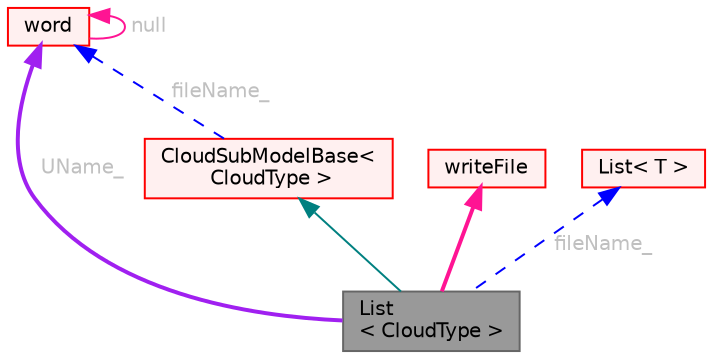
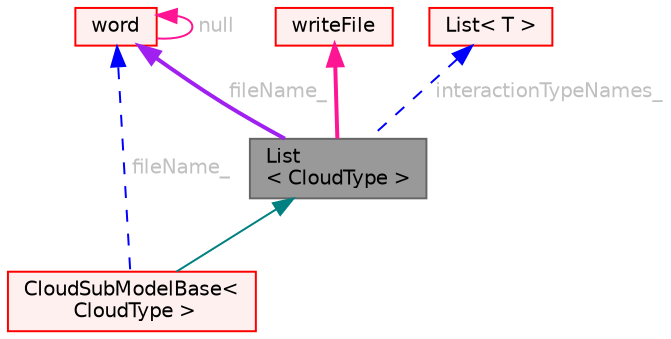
  digraph {
    node [color=red fillcolor="#FFF0F0" fontname=Helvetica fontsize=10 shape=box style=filled]
    edge [color=deeppink dir=back fontname=Helvetica fontsize=10 labelfontname=Helvetica labelfontsize=10 style=solid fontcolor=grey]
    n1 [color=gray40 fillcolor=grey60 fontcolor=black height=0.2 label="List\l\< CloudType \>" width=0.4]
    n2 [height=0.2 label="CloudSubModelBase\<\l CloudType \>" width=0.4]
    n3 [height=0.2 label=writeFile width=0.4]
    n4 [height=0.2 label=word width=0.4]
    n5 [height=0.2 label="List\< T \>" width=0.4]
-   n2 -> n1 [color=teal fontcolor=""]
+   n1 -> n2 [color=teal fontcolor=""]
    n3 -> n1 [style=bold fontcolor=""]
-   n4 -> n1 [color=purple label=" UName_" style=bold]
+   n4 -> n1 [color=purple label=" fileName_" style=bold]
    n4 -> n2 [color=blue label=" fileName_" style=dashed]
    n4 -> n4 [label=" null"]
-   n5 -> n1 [color=blue label=" fileName_" style=dashed]
+   n5 -> n1 [color=blue label=" interactionTypeNames_" style=dashed]
  }
